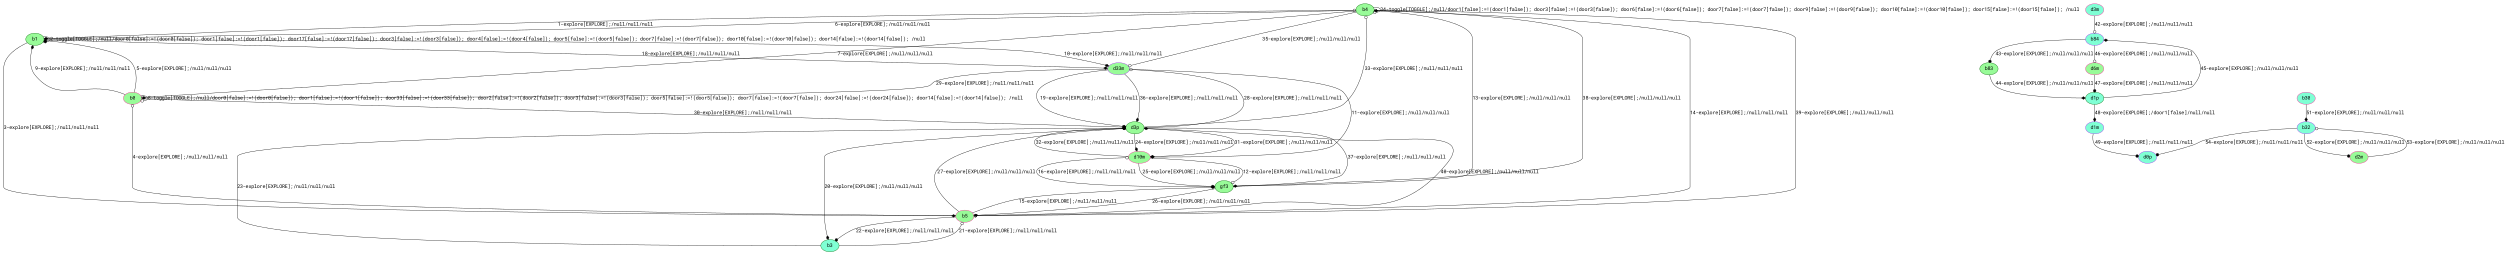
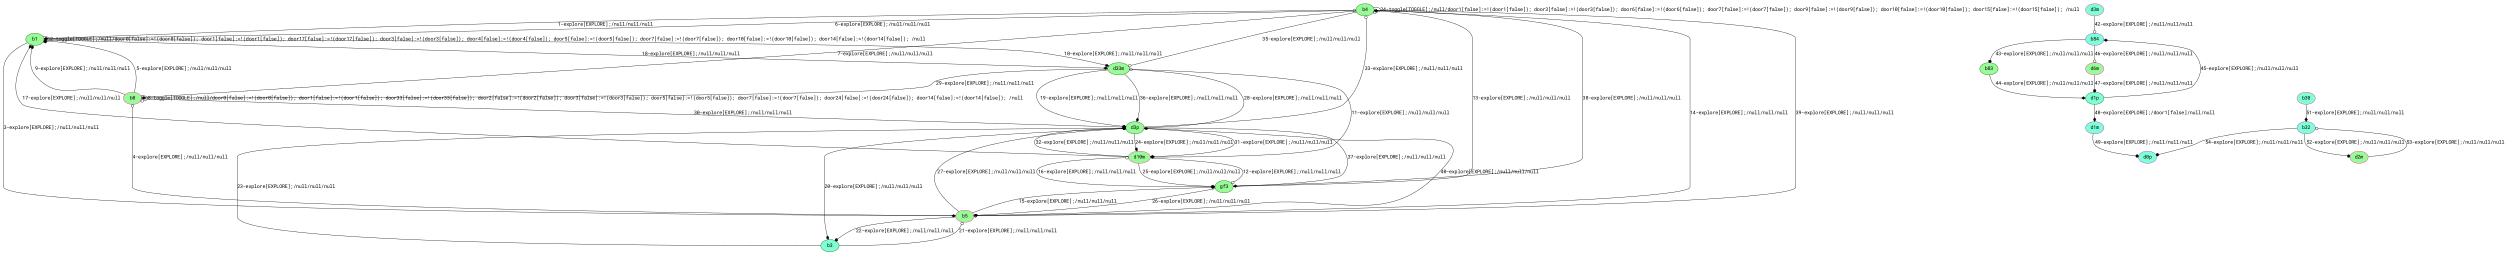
  digraph {
    fontname="Roboto Mono"
    node [color=darkgreen fillcolor=palegreen fontname="Roboto Mono" style=filled]
    edge [arrowhead=diamond fontname="Roboto Mono"]
    b4
    b1
    n3 [color=deeppink label=b5]
    b0 [color=deeppink]
-   d33m [color=purple]
+   d33m
    gf3
    d3p
    b3 [fillcolor=aquamarine]
    d10m [color=deeppink]
    d3m [color=deeppink fillcolor=aquamarine]
    b84 [color=purple fillcolor=aquamarine]
    b83
    d6m [color=deeppink]
    d1p [fillcolor=aquamarine]
    d1m [color=purple fillcolor=aquamarine]
    d0p [color=purple fillcolor=aquamarine]
    b30 [color=deeppink fillcolor=aquamarine]
    b32 [color=purple fillcolor=aquamarine]
    d2m [color=deeppink]
    b4 -> b4 [arrowhead=odot label="34-toggle[TOGGLE];/null/door1[false]:=!(door1[false]); door3[false]:=!(door3[false]); door6[false]:=!(door6[false]); door7[false]:=!(door7[false]); door9[false]:=!(door9[false]); door10[false]:=!(door10[false]); door15[false]:=!(door15[false]); /null"]
    b4 -> b1 [label="1-explore[EXPLORE];/null/null/null"]
    b4 -> n3 [arrowhead=odot label="14-explore[EXPLORE];/null/null/null"]
    b4 -> n3 [arrowhead=odot label="39-explore[EXPLORE];/null/null/null"]
    b4 -> b0 [arrowhead=odot label="7-explore[EXPLORE];/null/null/null"]
    b4 -> d33m [arrowhead=odot label="35-explore[EXPLORE];/null/null/null"]
    b1 -> b4 [arrowhead=odot label="6-explore[EXPLORE];/null/null/null"]
    b1 -> b1 [label="2-toggle[TOGGLE];/null/door0[false]:=!(door0[false]); door1[false]:=!(door1[false]); door17[false]:=!(door17[false]); door3[false]:=!(door3[false]); door4[false]:=!(door4[false]); door5[false]:=!(door5[false]); door7[false]:=!(door7[false]); door10[false]:=!(door10[false]); door14[false]:=!(door14[false]); /null"]
    b1 -> n3 [label="3-explore[EXPLORE];/null/null/null"]
    b1 -> d33m [label="10-explore[EXPLORE];/null/null/null"]
    b1 -> d33m [label="18-explore[EXPLORE];/null/null/null"]
    n3 -> b0 [arrowhead=odot label="4-explore[EXPLORE];/null/null/null"]
    n3 -> gf3 [label="15-explore[EXPLORE];/null/null/null"]
    n3 -> d3p [arrowhead=dot label="27-explore[EXPLORE];/null/null/null"]
    n3 -> d3p [label="40-explore[EXPLORE];/null/null/null"]
    n3 -> b3 [arrowhead=dot label="22-explore[EXPLORE];/null/null/null"]
    b0 -> b1 [arrowhead=dot label="5-explore[EXPLORE];/null/null/null"]
    b0 -> b1 [label="9-explore[EXPLORE];/null/null/null"]
    b0 -> b0 [arrowhead=odot label="8-toggle[TOGGLE];/null/door0[false]:=!(door0[false]); door1[false]:=!(door1[false]); door33[false]:=!(door33[false]); door2[false]:=!(door2[false]); door3[false]:=!(door3[false]); door5[false]:=!(door5[false]); door7[false]:=!(door7[false]); door24[false]:=!(door24[false]); door14[false]:=!(door14[false]); /null"]
    b0 -> d3p [arrowhead=dot label="30-explore[EXPLORE];/null/null/null"]
    d33m -> b0 [label="29-explore[EXPLORE];/null/null/null"]
    d33m -> d3p [label="19-explore[EXPLORE];/null/null/null"]
    d33m -> d3p [label="36-explore[EXPLORE];/null/null/null"]
    d33m -> d10m [label="11-explore[EXPLORE];/null/null/null"]
    gf3 -> b4 [label="13-explore[EXPLORE];/null/null/null"]
    gf3 -> b4 [arrowhead=odot label="38-explore[EXPLORE];/null/null/null"]
    gf3 -> n3 [label="26-explore[EXPLORE];/null/null/null"]
    gf3 -> d10m [arrowhead=odot label="16-explore[EXPLORE];/null/null/null"]
    d3p -> b4 [arrowhead=odot label="33-explore[EXPLORE];/null/null/null"]
    d3p -> d33m [arrowhead=odot label="28-explore[EXPLORE];/null/null/null"]
    d3p -> gf3 [label="37-explore[EXPLORE];/null/null/null"]
    d3p -> b3 [label="20-explore[EXPLORE];/null/null/null"]
    d3p -> d10m [label="24-explore[EXPLORE];/null/null/null"]
    d3p -> d10m [label="31-explore[EXPLORE];/null/null/null"]
    b3 -> n3 [arrowhead=odot label="21-explore[EXPLORE];/null/null/null"]
    b3 -> d3p [label="23-explore[EXPLORE];/null/null/null"]
+   d10m -> b1 [label="17-explore[EXPLORE];/null/null/null"]
    d10m -> gf3 [arrowhead=odot label="12-explore[EXPLORE];/null/null/null"]
    d10m -> gf3 [label="25-explore[EXPLORE];/null/null/null"]
    d10m -> d3p [label="32-explore[EXPLORE];/null/null/null"]
    d3m -> b84 [arrowhead=odot label="42-explore[EXPLORE];/null/null/null"]
    b84 -> b83 [arrowhead=dot label="43-explore[EXPLORE];/null/null/null"]
    b84 -> d6m [arrowhead=odot label="46-explore[EXPLORE];/null/null/null"]
    b83 -> d1p [label="44-explore[EXPLORE];/null/null/null"]
    d6m -> d1p [arrowhead=dot label="47-explore[EXPLORE];/null/null/null"]
    d1p -> b84 [label="45-explore[EXPLORE];/null/null/null"]
    d1p -> d1m [label="48-explore[EXPLORE];/door1[false]/null/null"]
    d1m -> d0p [arrowhead=dot label="49-explore[EXPLORE];/null/null/null"]
    b30 -> b32 [label="51-explore[EXPLORE];/null/null/null"]
    b32 -> d0p [arrowhead=dot label="54-explore[EXPLORE];/null/null/null"]
    b32 -> d2m [arrowhead=dot label="52-explore[EXPLORE];/null/null/null"]
    d2m -> b32 [arrowhead=odot label="53-explore[EXPLORE];/null/null/null"]
  }
